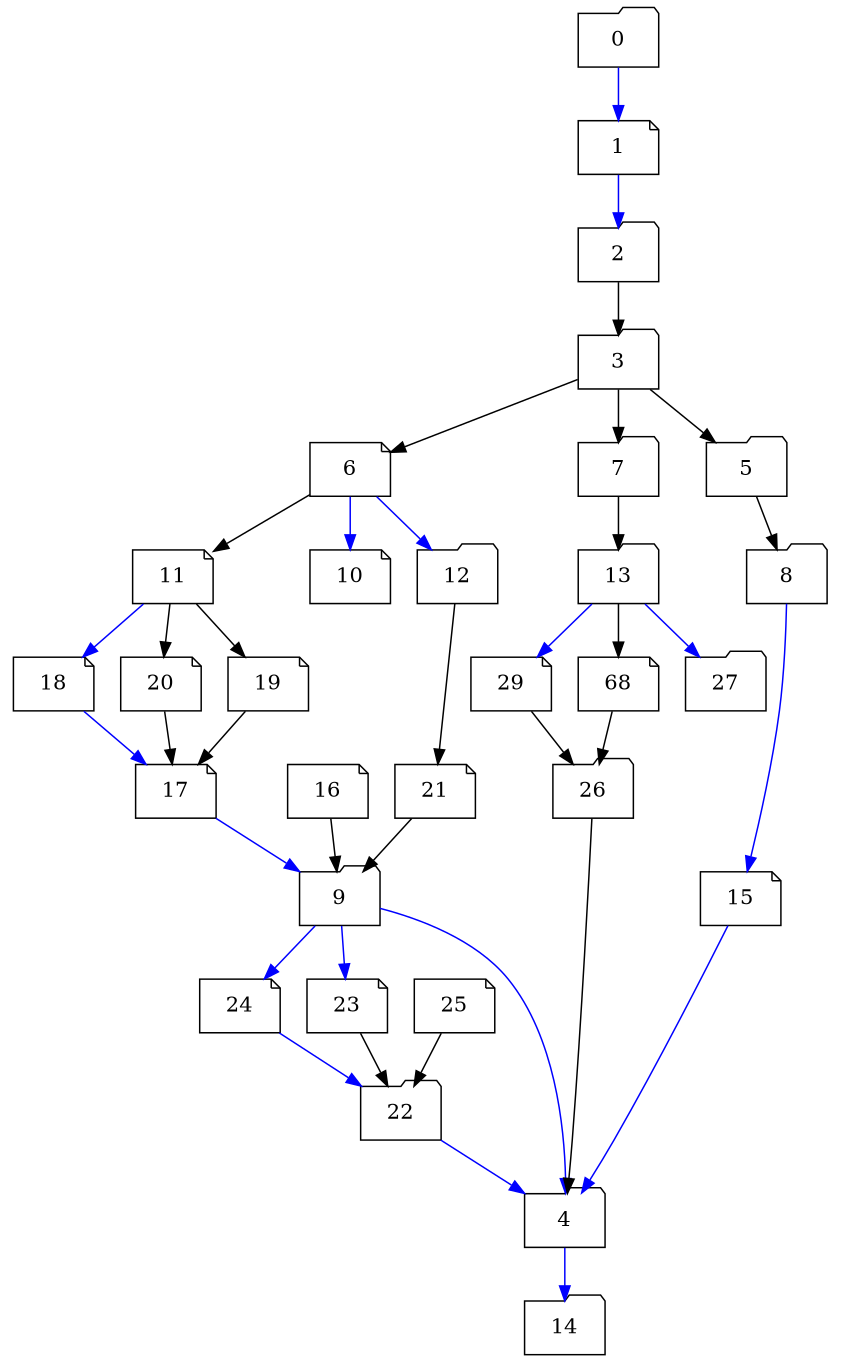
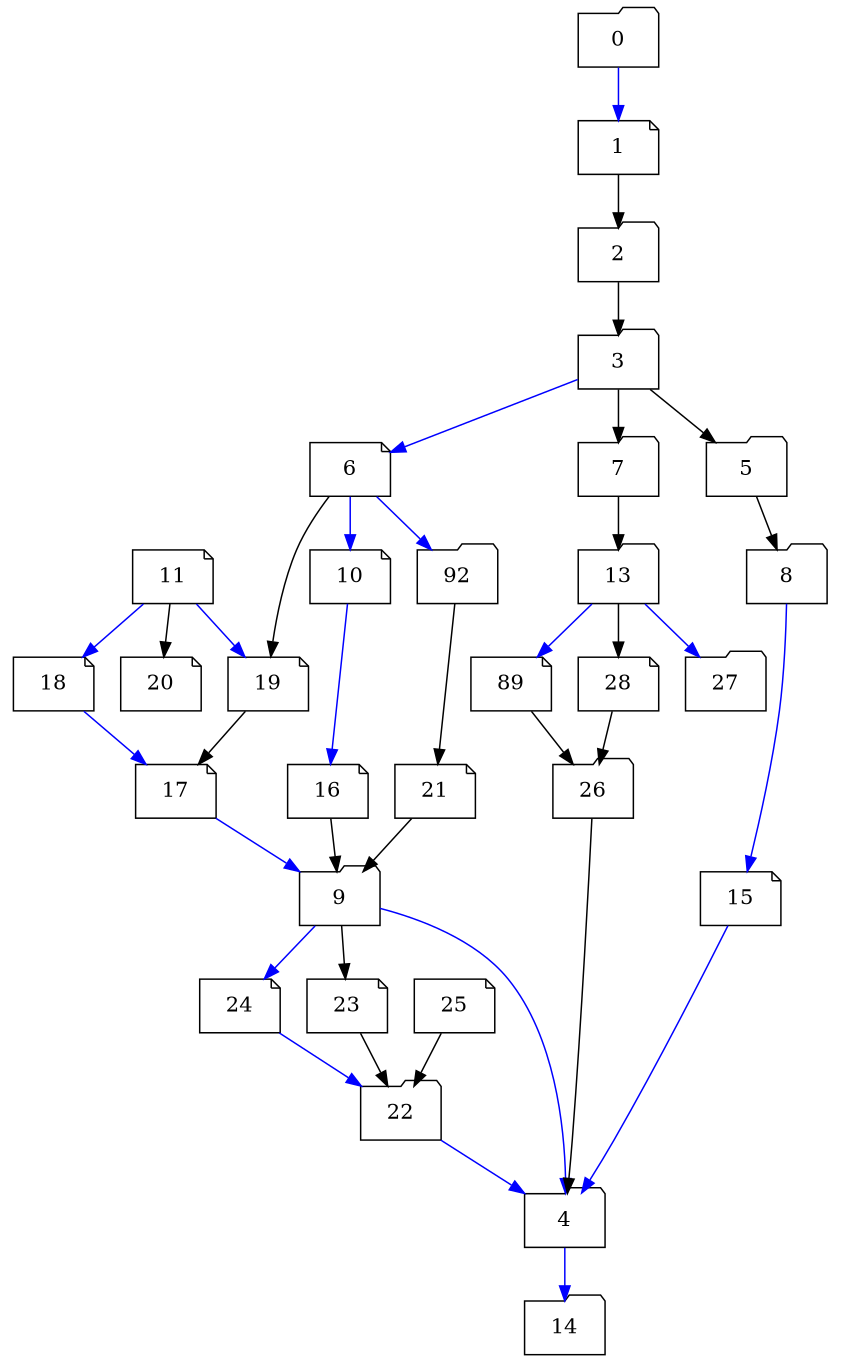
  digraph {
    "Duplicate states"=0
    GraphType=S_P
    "Max states in OPEN"=0
    Modes="120000ms; topo-ordered tasks, ; Pruning: task equivalence, fixed order ready list, ; F-value: ; Optimisation: best schedule length (SL) optimisation on equal, "
    NumberOfTasks=30
    "Pruned using list schedule length"=1
    "States removed from OPEN"=0
    TargetSystem="Homogeneous-6"
    "Time to schedule (ms)"=100
    "Total idle time"=2320
    "Total schedule length"=1209
    "Total sequential time"=2399
    "Total states created"=2
    node ["Finish time"=697 Processor=0 Weight=32 shape=note]
    edge [Weight=5 color=black]
    0 ["Finish time"=97 "Start time"=0 Weight=97 shape=folder]
    1 ["Finish time"=129 "Start time"=97]
    2 ["Finish time"=210 "Start time"=129 Weight=81 shape=folder]
    3 ["Finish time"=339 "Start time"=210 Weight=129 shape=folder]
    6 ["Finish time"=371 "Start time"=339]
    7 ["Finish time"=379 Processor=5 "Start time"=347 shape=folder]
    5 ["Finish time"=443 Processor=5 "Start time"=379 Weight=64 shape=folder]
    11 ["Finish time"=484 "Start time"=371 Weight=113]
    10 ["Finish time"=440 Processor=1 "Start time"=376 Weight=64]
-   12 ["Finish time"=478 Processor=2 "Start time"=381 Weight=97 shape=folder]
+   12 ["Finish time"=478 Processor=2 "Start time"=381 Weight=97 shape=folder label=92]
    13 ["Finish time"=475 Processor=5 "Start time"=443 shape=folder]
    8 ["Finish time"=665 Processor=3 "Start time"=520 Weight=145 shape=folder]
    19 ["Finish time"=613 "Start time"=484 Weight=129]
    18 ["Finish time"=554 Processor=2 "Start time"=490 Weight=64]
    20 ["Finish time"=520 Processor=3 "Start time"=488]
    16 ["Finish time"=601 Processor=1 "Start time"=440 Weight=161]
    21 ["Finish time"=519 Processor=4 "Start time"=487]
-   29 ["Finish time"=572 Processor=5 "Start time"=475 Weight=97]
-   28 ["Finish time"=616 Processor=4 "Start time"=519 Weight=97 label=68]
+   29 ["Finish time"=572 Processor=5 "Start time"=475 Weight=97 label=89]
+   28 ["Finish time"=616 Processor=4 "Start time"=519 Weight=97]
    27 ["Finish time"=602 Processor=2 "Start time"=554 Weight=48 shape=folder]
    15 [Processor=3 "Start time"=665]
    17 ["Finish time"=645 "Start time"=613]
    9 ["Finish time"=709 "Start time"=645 Weight=64 shape=folder]
    24 ["Finish time"=870 "Start time"=709 Weight=161]
    23 ["Finish time"=781 Processor=1 "Start time"=717 Weight=64]
    4 ["Finish time"=1080 "Start time"=951 Weight=129 shape=folder]
    22 ["Finish time"=951 "Start time"=870 Weight=81 shape=folder]
    25 ["Finish time"=763 Processor=2 "Start time"=715 Weight=48]
    26 [Processor=4 "Start time"=616 Weight=81 shape=folder]
    14 ["Finish time"=1209 "Start time"=1080 Weight=129 shape=folder]
    0 -> 1 [Weight=7 color=blue]
-   1 -> 2 [Weight=4 color=blue]
+   1 -> 2 [Weight=4]
    2 -> 3 [Weight=9]
-   3 -> 6 [Weight=10]
+   3 -> 6 [Weight=10 color=blue]
    3 -> 7 [Weight=8]
    3 -> 5
-   6 -> 11 [Weight=6]
+   6 -> 19 [Weight=6]
    6 -> 10 [color=blue]
    6 -> 12 [Weight=10 color=blue]
    7 -> 13 [Weight=6]
    5 -> 8 [Weight=8]
-   11 -> 19 [Weight=8]
+   11 -> 19 [Weight=8 color=blue]
    11 -> 18 [Weight=6 color=blue]
    11 -> 20 [Weight=4]
+   10 -> 16 [Weight=2 color=blue]
    12 -> 21 [Weight=9]
    13 -> 29 [Weight=7 color=blue]
    13 -> 28 [Weight=10]
    13 -> 27 [Weight=6 color=blue]
    8 -> 15 [Weight=7 color=blue]
    19 -> 17 [Weight=4]
    18 -> 17 [color=blue]
-   20 -> 17 [Weight=4]
    16 -> 9 [Weight=4]
    21 -> 9
    29 -> 26 [Weight=7]
    28 -> 26 [Weight=6]
    15 -> 4 [color=blue]
    17 -> 9 [Weight=3 color=blue]
    9 -> 24 [Weight=9 color=blue]
-   9 -> 23 [Weight=8 color=blue]
+   9 -> 23 [Weight=8]
    9 -> 4 [Weight=6 color=blue]
    24 -> 22 [Weight=3 color=blue]
    23 -> 22
    4 -> 14 [Weight=9 color=blue]
    22 -> 4 [color=blue]
    25 -> 22 [Weight=3]
    26 -> 4 [Weight=6]
  }
